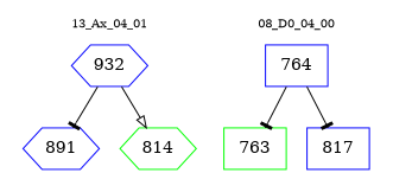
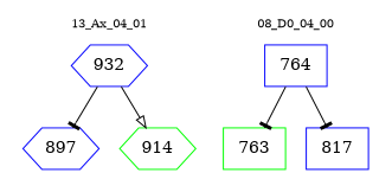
  digraph {
    node [color=blue shape=hexagon]
    edge [arrowhead=tee color=black]
    n1 [label=932]
-   n2 [label=891]
-   n3 [color=green label=814]
+   n2 [label=897]
+   n3 [color=green label=914]
    n4 [label=764 shape=box]
    n5 [color=green label=763 shape=box]
    n6 [label=817 shape=box]
    subgraph cluster_1 {
      color=white
      fontsize=10
      label="13_Ax_04_01"
      n1
      n2
      n3
    }
    subgraph cluster_2 {
      color=white
      fontsize=10
      label="08_D0_04_00"
      n4
      n5
      n6
    }
    n1 -> n2
    n1 -> n3 [arrowhead=onormal]
    n4 -> n5
    n4 -> n6
  }
